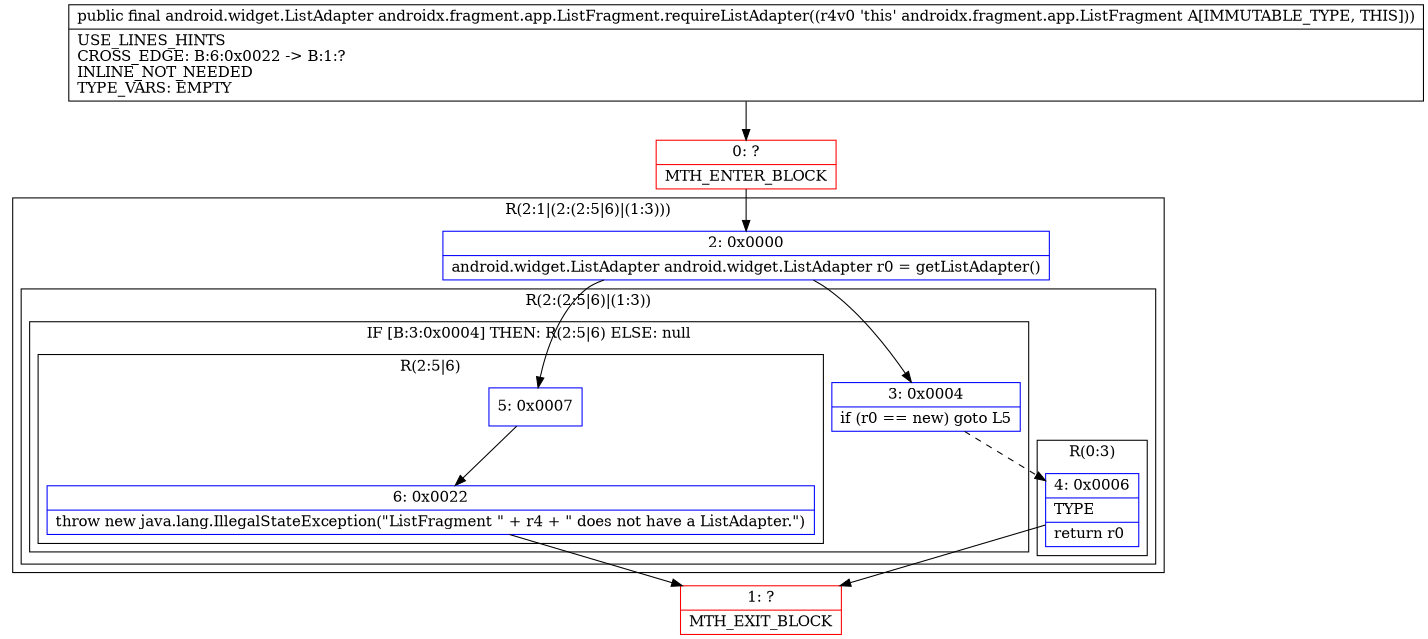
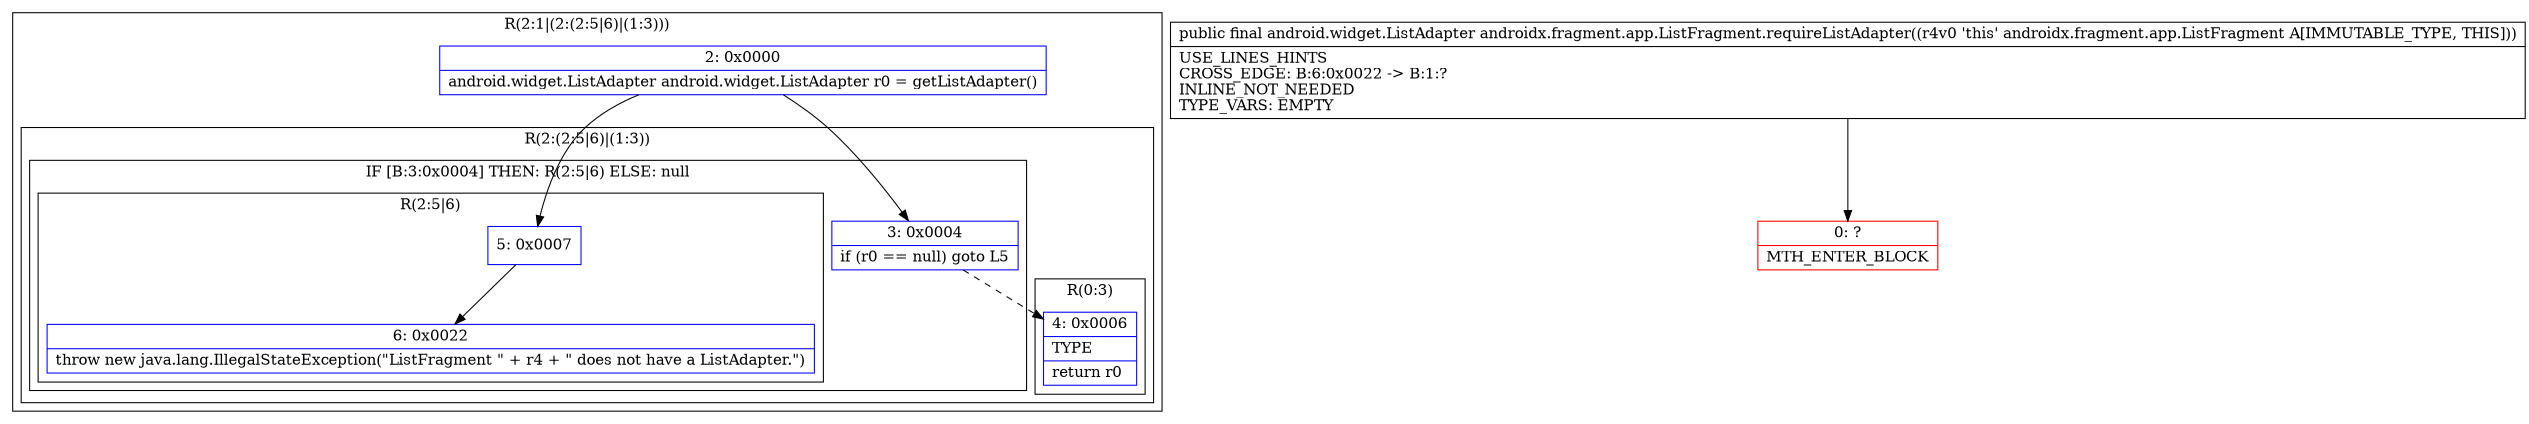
  digraph {
    node [color=blue shape=record]
    n1 [label="{5\:\ 0x0007}"]
    n2 [label="{6\:\ 0x0022|throw new java.lang.IllegalStateException(\"ListFragment \" + r4 + \" does not have a ListAdapter.\")\l}"]
-   n3 [label="{3\:\ 0x0004|if (r0 == new) goto L5\l}"]
+   n3 [label="{3\:\ 0x0004|if (r0 == null) goto L5\l}"]
    n4 [label="{4\:\ 0x0006|TYPE\l|return r0\l}"]
    n5 [label="{2\:\ 0x0000|android.widget.ListAdapter android.widget.ListAdapter r0 = getListAdapter()\l}"]
-   n6 [color=red label="{1\:\ ?|MTH_EXIT_BLOCK\l}"]
    n7 [color=red label="{0\:\ ?|MTH_ENTER_BLOCK\l}"]
    n8 [label="{public final android.widget.ListAdapter androidx.fragment.app.ListFragment.requireListAdapter((r4v0 'this' androidx.fragment.app.ListFragment A[IMMUTABLE_TYPE, THIS]))  | USE_LINES_HINTS\lCROSS_EDGE: B:6:0x0022 \-\> B:1:?\lINLINE_NOT_NEEDED\lTYPE_VARS: EMPTY\l}" color=""]
    subgraph cluster_1 {
      label="R(2:1|(2:(2:5|6)|(1:3)))"
      n5
      subgraph cluster_2 {
        label="R(2:(2:5|6)|(1:3))"
        subgraph cluster_3 {
          label="IF [B:3:0x0004] THEN: R(2:5|6) ELSE: null"
          n3
          subgraph cluster_4 {
            label="R(2:5|6)"
            n1
            n2
          }
        }
        subgraph cluster_5 {
          label="R(0:3)"
          n4
        }
      }
    }
    n1 -> n2
-   n2 -> n6
    n3 -> n4 [style=dashed]
-   n4 -> n6
    n5 -> n1
    n5 -> n3
-   n7 -> n5
    n8 -> n7
  }
